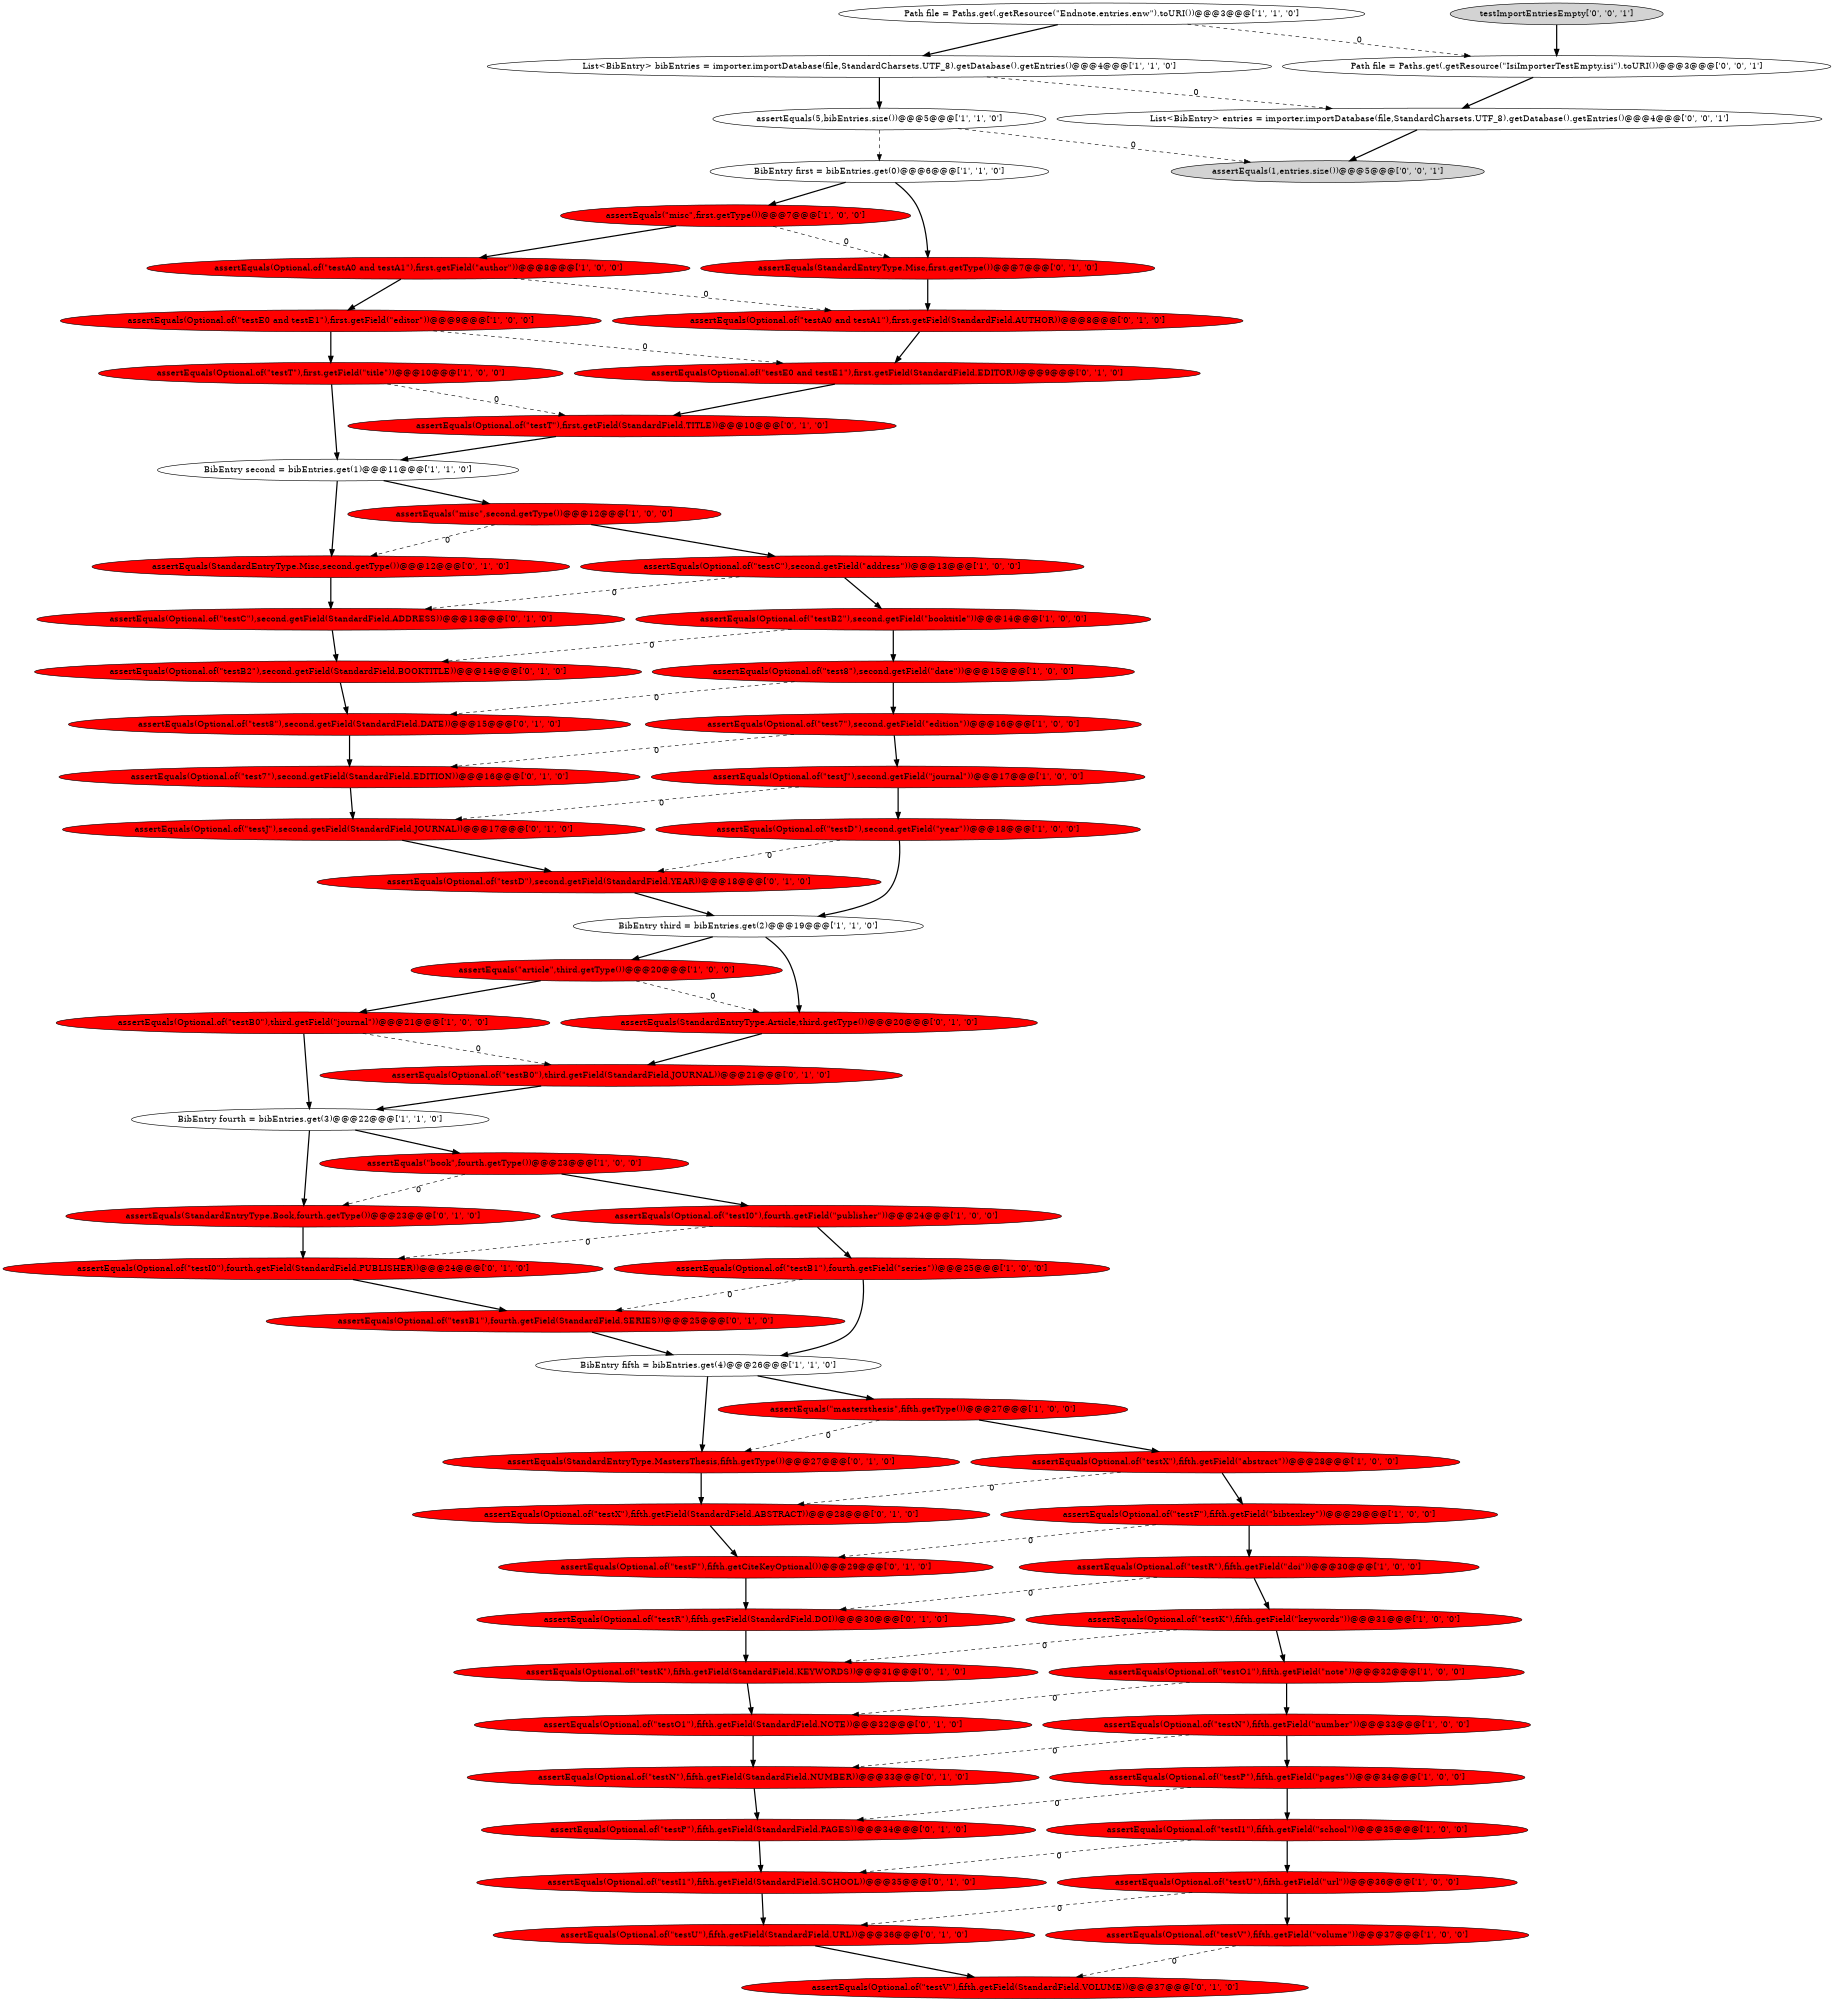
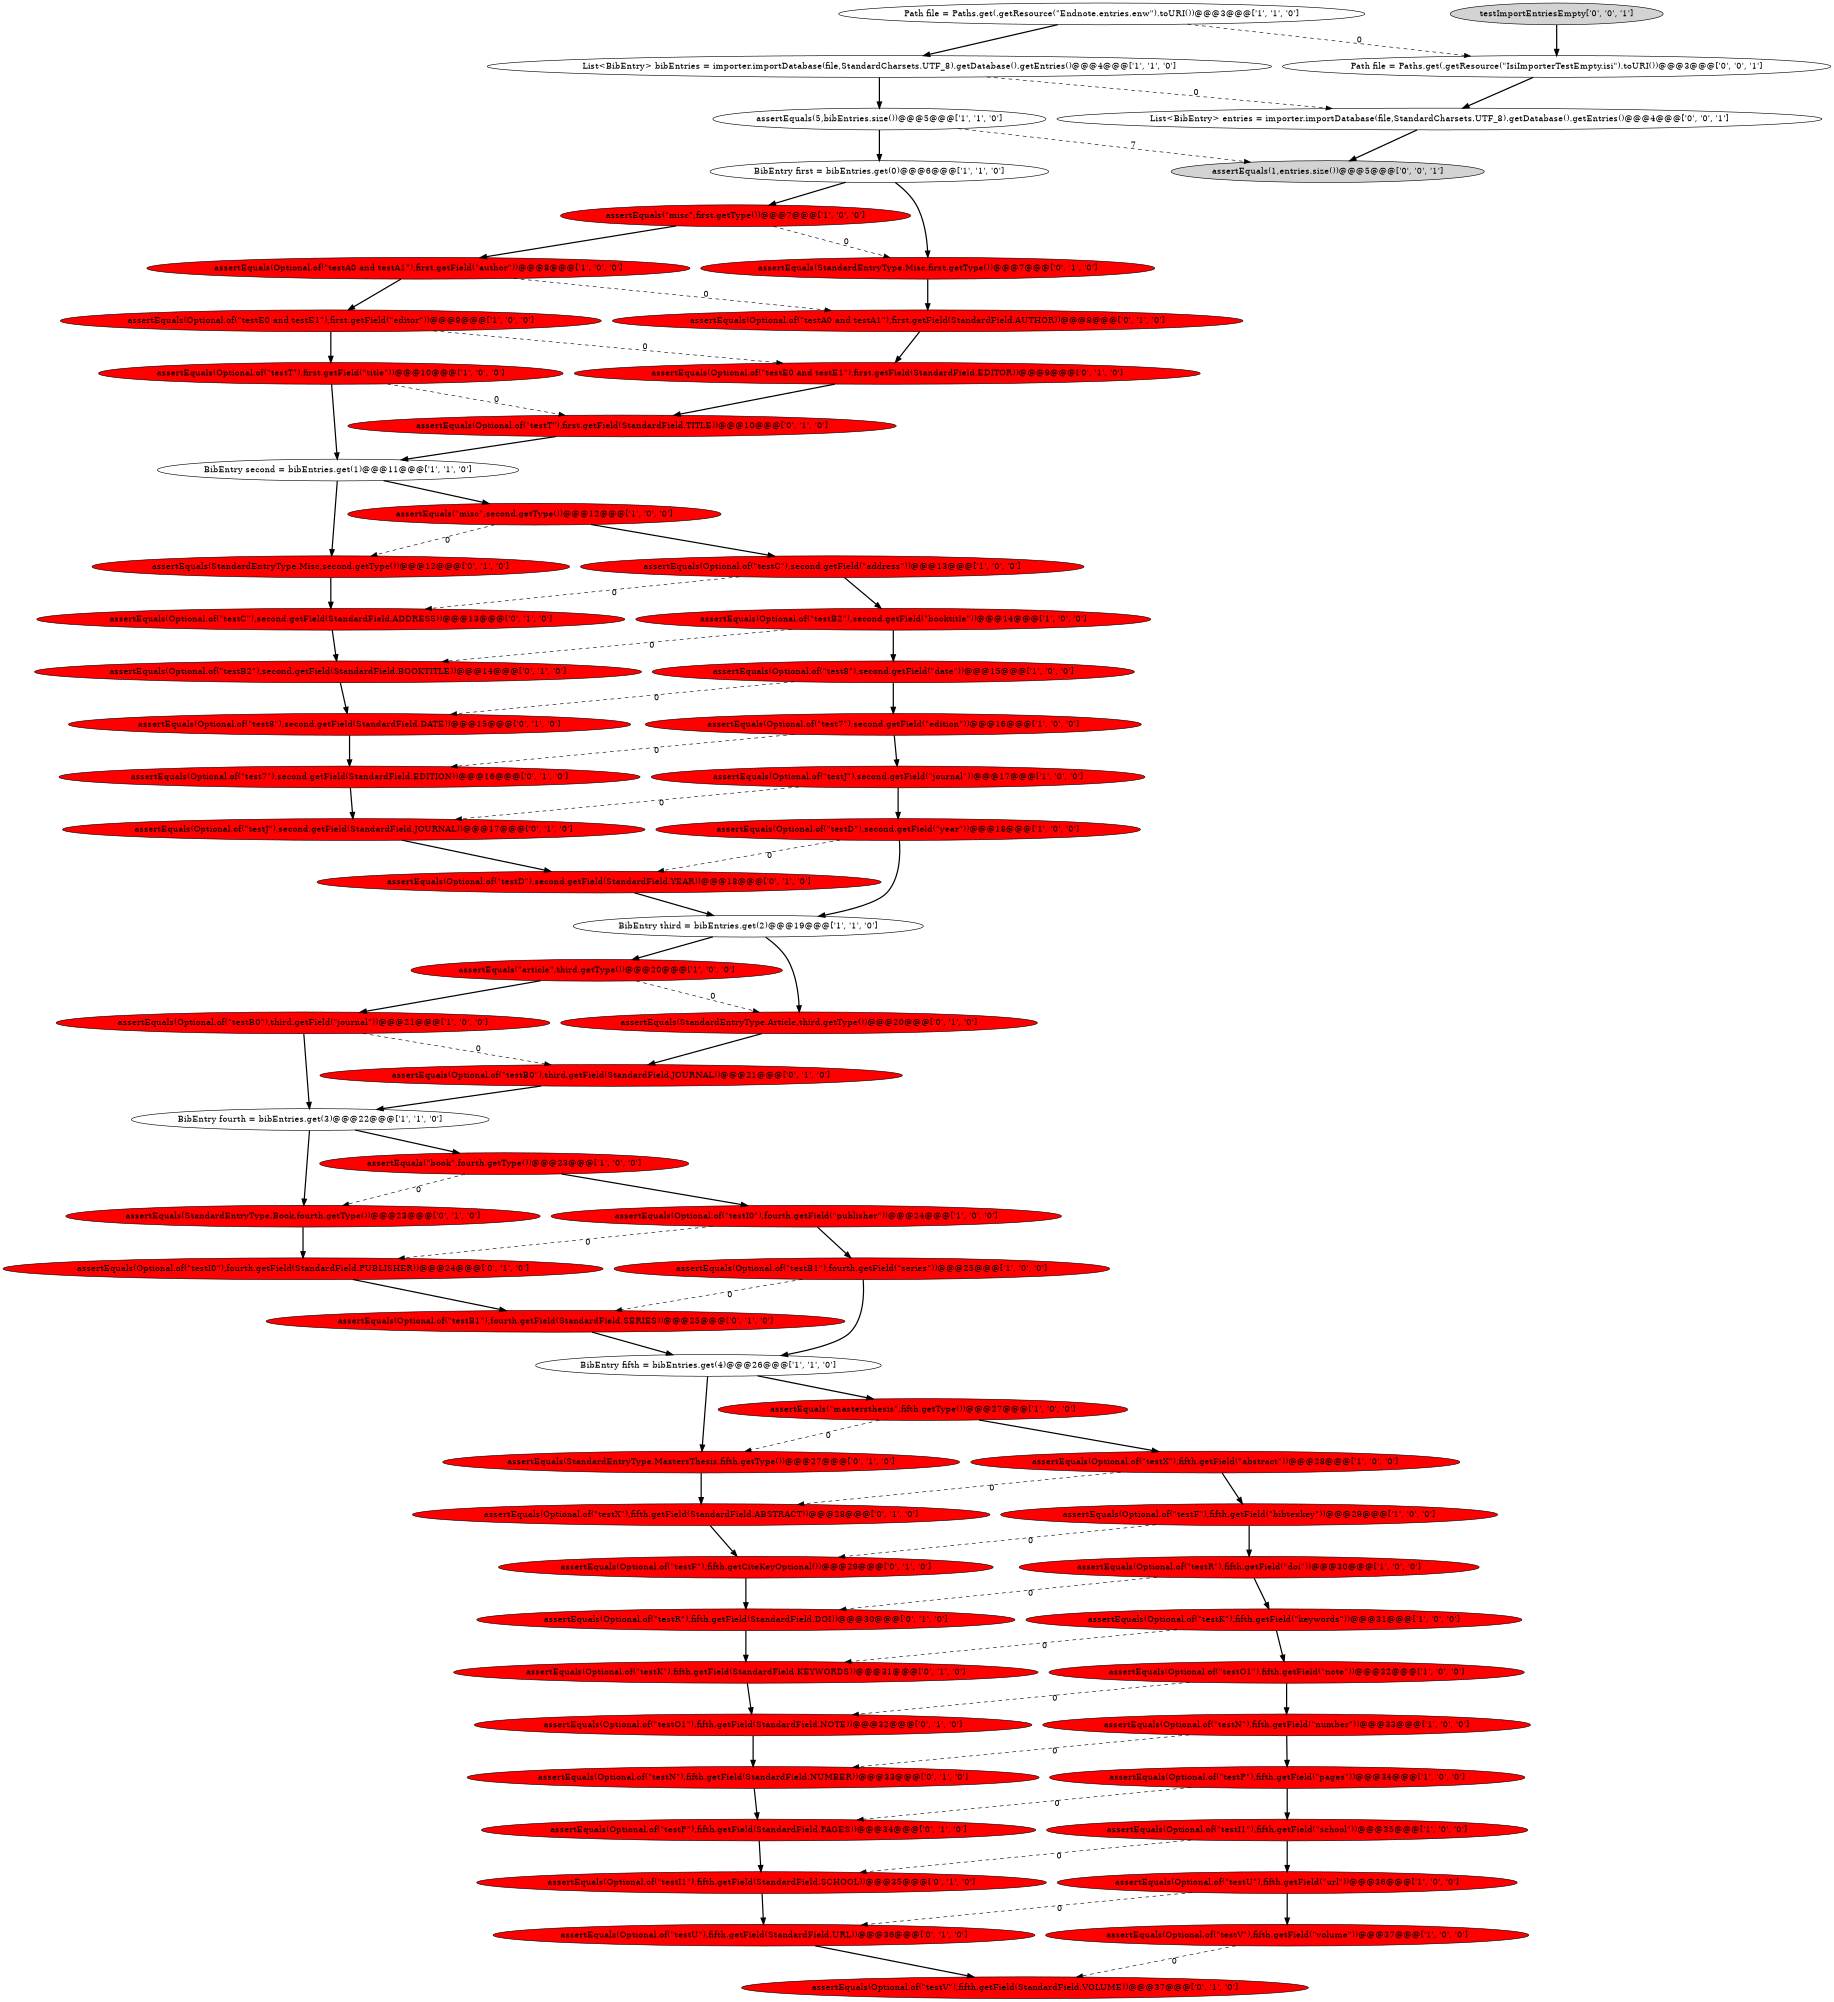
  digraph {
    node [fillcolor=red shape=ellipse style=filled]
    edge [style=bold]
    n1 [label="assertEquals(Optional.of(\"testD\"),second.getField(StandardField.YEAR))@@@18@@@['0', '1', '0']"]
    n2 [fillcolor=white label="BibEntry third = bibEntries.get(2)@@@19@@@['1', '1', '0']"]
    n3 [label="assertEquals(\"article\",third.getType())@@@20@@@['1', '0', '0']"]
    n4 [label="assertEquals(StandardEntryType.Article,third.getType())@@@20@@@['0', '1', '0']"]
    n5 [label="assertEquals(Optional.of(\"testI1\"),fifth.getField(\"school\"))@@@35@@@['1', '0', '0']"]
    n6 [label="assertEquals(Optional.of(\"testI1\"),fifth.getField(StandardField.SCHOOL))@@@35@@@['0', '1', '0']"]
    n7 [label="assertEquals(Optional.of(\"testU\"),fifth.getField(\"url\"))@@@36@@@['1', '0', '0']"]
    n8 [label="assertEquals(Optional.of(\"testU\"),fifth.getField(StandardField.URL))@@@36@@@['0', '1', '0']"]
    n9 [label="assertEquals(Optional.of(\"testV\"),fifth.getField(\"volume\"))@@@37@@@['1', '0', '0']"]
    n10 [label="assertEquals(Optional.of(\"testT\"),first.getField(StandardField.TITLE))@@@10@@@['0', '1', '0']"]
    n11 [fillcolor=white label="BibEntry second = bibEntries.get(1)@@@11@@@['1', '1', '0']"]
    n12 [label="assertEquals(StandardEntryType.Misc,second.getType())@@@12@@@['0', '1', '0']"]
    n13 [label="assertEquals(\"misc\",second.getType())@@@12@@@['1', '0', '0']"]
    n14 [label="assertEquals(Optional.of(\"testC\"),second.getField(StandardField.ADDRESS))@@@13@@@['0', '1', '0']"]
    n15 [label="assertEquals(Optional.of(\"testB2\"),second.getField(StandardField.BOOKTITLE))@@@14@@@['0', '1', '0']"]
    n16 [fillcolor=white label="Path file = Paths.get(.getResource(\"IsiImporterTestEmpty.isi\").toURI())@@@3@@@['0', '0', '1']"]
    n17 [fillcolor=white label="List<BibEntry> entries = importer.importDatabase(file,StandardCharsets.UTF_8).getDatabase().getEntries()@@@4@@@['0', '0', '1']"]
    n18 [fillcolor=lightgray label="assertEquals(1,entries.size())@@@5@@@['0', '0', '1']"]
    n19 [label="assertEquals(Optional.of(\"testC\"),second.getField(\"address\"))@@@13@@@['1', '0', '0']"]
    n20 [label="assertEquals(Optional.of(\"testX\"),fifth.getField(\"abstract\"))@@@28@@@['1', '0', '0']"]
    n21 [label="assertEquals(Optional.of(\"testX\"),fifth.getField(StandardField.ABSTRACT))@@@28@@@['0', '1', '0']"]
    n22 [label="assertEquals(Optional.of(\"testF\"),fifth.getField(\"bibtexkey\"))@@@29@@@['1', '0', '0']"]
    n23 [label="assertEquals(Optional.of(\"testF\"),fifth.getCiteKeyOptional())@@@29@@@['0', '1', '0']"]
    n24 [label="assertEquals(Optional.of(\"testR\"),fifth.getField(\"doi\"))@@@30@@@['1', '0', '0']"]
    n25 [label="assertEquals(Optional.of(\"testR\"),fifth.getField(StandardField.DOI))@@@30@@@['0', '1', '0']"]
    n26 [label="assertEquals(Optional.of(\"testK\"),fifth.getField(StandardField.KEYWORDS))@@@31@@@['0', '1', '0']"]
    n27 [label="assertEquals(Optional.of(\"testO1\"),fifth.getField(StandardField.NOTE))@@@32@@@['0', '1', '0']"]
    n28 [label="assertEquals(Optional.of(\"testV\"),fifth.getField(StandardField.VOLUME))@@@37@@@['0', '1', '0']"]
    n29 [label="assertEquals(Optional.of(\"testP\"),fifth.getField(\"pages\"))@@@34@@@['1', '0', '0']"]
    n30 [label="assertEquals(Optional.of(\"testP\"),fifth.getField(StandardField.PAGES))@@@34@@@['0', '1', '0']"]
    n31 [label="assertEquals(Optional.of(\"test7\"),second.getField(\"edition\"))@@@16@@@['1', '0', '0']"]
    n32 [label="assertEquals(Optional.of(\"test7\"),second.getField(StandardField.EDITION))@@@16@@@['0', '1', '0']"]
    n33 [label="assertEquals(Optional.of(\"testJ\"),second.getField(\"journal\"))@@@17@@@['1', '0', '0']"]
    n34 [label="assertEquals(Optional.of(\"testJ\"),second.getField(StandardField.JOURNAL))@@@17@@@['0', '1', '0']"]
    n35 [label="assertEquals(Optional.of(\"testD\"),second.getField(\"year\"))@@@18@@@['1', '0', '0']"]
    n36 [fillcolor=white label="BibEntry fourth = bibEntries.get(3)@@@22@@@['1', '1', '0']"]
    n37 [label="assertEquals(StandardEntryType.Book,fourth.getType())@@@23@@@['0', '1', '0']"]
    n38 [label="assertEquals(\"book\",fourth.getType())@@@23@@@['1', '0', '0']"]
    n39 [label="assertEquals(Optional.of(\"testI0\"),fourth.getField(StandardField.PUBLISHER))@@@24@@@['0', '1', '0']"]
    n40 [label="assertEquals(Optional.of(\"testI0\"),fourth.getField(\"publisher\"))@@@24@@@['1', '0', '0']"]
    n41 [label="assertEquals(Optional.of(\"testE0 and testE1\"),first.getField(\"editor\"))@@@9@@@['1', '0', '0']"]
    n42 [label="assertEquals(Optional.of(\"testT\"),first.getField(\"title\"))@@@10@@@['1', '0', '0']"]
    n43 [label="assertEquals(Optional.of(\"testE0 and testE1\"),first.getField(StandardField.EDITOR))@@@9@@@['0', '1', '0']"]
    n44 [fillcolor=white label="Path file = Paths.get(.getResource(\"Endnote.entries.enw\").toURI())@@@3@@@['1', '1', '0']"]
    n45 [fillcolor=white label="List<BibEntry> bibEntries = importer.importDatabase(file,StandardCharsets.UTF_8).getDatabase().getEntries()@@@4@@@['1', '1', '0']"]
    n46 [label="assertEquals(Optional.of(\"testB2\"),second.getField(\"booktitle\"))@@@14@@@['1', '0', '0']"]
    n47 [label="assertEquals(Optional.of(\"test8\"),second.getField(\"date\"))@@@15@@@['1', '0', '0']"]
    n48 [label="assertEquals(Optional.of(\"testB1\"),fourth.getField(\"series\"))@@@25@@@['1', '0', '0']"]
    n49 [label="assertEquals(Optional.of(\"testB1\"),fourth.getField(StandardField.SERIES))@@@25@@@['0', '1', '0']"]
    n50 [fillcolor=white label="BibEntry fifth = bibEntries.get(4)@@@26@@@['1', '1', '0']"]
    n51 [label="assertEquals(Optional.of(\"testB0\"),third.getField(\"journal\"))@@@21@@@['1', '0', '0']"]
    n52 [label="assertEquals(Optional.of(\"testB0\"),third.getField(StandardField.JOURNAL))@@@21@@@['0', '1', '0']"]
    n53 [label="assertEquals(\"misc\",first.getType())@@@7@@@['1', '0', '0']"]
    n54 [label="assertEquals(Optional.of(\"testA0 and testA1\"),first.getField(\"author\"))@@@8@@@['1', '0', '0']"]
    n55 [label="assertEquals(StandardEntryType.Misc,first.getType())@@@7@@@['0', '1', '0']"]
    n56 [label="assertEquals(Optional.of(\"testA0 and testA1\"),first.getField(StandardField.AUTHOR))@@@8@@@['0', '1', '0']"]
    n57 [label="assertEquals(Optional.of(\"test8\"),second.getField(StandardField.DATE))@@@15@@@['0', '1', '0']"]
    n58 [label="assertEquals(Optional.of(\"testO1\"),fifth.getField(\"note\"))@@@32@@@['1', '0', '0']"]
    n59 [label="assertEquals(Optional.of(\"testN\"),fifth.getField(\"number\"))@@@33@@@['1', '0', '0']"]
    n60 [label="assertEquals(Optional.of(\"testN\"),fifth.getField(StandardField.NUMBER))@@@33@@@['0', '1', '0']"]
    n61 [label="assertEquals(StandardEntryType.MastersThesis,fifth.getType())@@@27@@@['0', '1', '0']"]
    n62 [label="assertEquals(\"mastersthesis\",fifth.getType())@@@27@@@['1', '0', '0']"]
    n63 [label="assertEquals(Optional.of(\"testK\"),fifth.getField(\"keywords\"))@@@31@@@['1', '0', '0']"]
    n64 [fillcolor=white label="assertEquals(5,bibEntries.size())@@@5@@@['1', '1', '0']"]
    n65 [fillcolor=white label="BibEntry first = bibEntries.get(0)@@@6@@@['1', '1', '0']"]
    n66 [fillcolor=lightgray label="testImportEntriesEmpty['0', '0', '1']"]
    n1 -> n2
    n2 -> n3
    n2 -> n4
    n3 -> n4 [label=0 style=dashed]
    n3 -> n51
    n4 -> n52
    n5 -> n6 [label=0 style=dashed]
    n5 -> n7
    n6 -> n8
    n7 -> n8 [label=0 style=dashed]
    n7 -> n9
    n8 -> n28
    n9 -> n28 [label=0 style=dashed]
    n10 -> n11
    n11 -> n12
    n11 -> n13
    n12 -> n14
    n13 -> n12 [label=0 style=dashed]
    n13 -> n19
    n14 -> n15
    n15 -> n57
    n16 -> n17
    n17 -> n18
    n19 -> n14 [label=0 style=dashed]
    n19 -> n46
    n20 -> n21 [label=0 style=dashed]
    n20 -> n22
    n21 -> n23
    n22 -> n23 [label=0 style=dashed]
    n22 -> n24
    n23 -> n25
    n24 -> n25 [label=0 style=dashed]
    n24 -> n63
    n25 -> n26
    n26 -> n27
    n27 -> n60
    n29 -> n5
    n29 -> n30 [label=0 style=dashed]
    n30 -> n6
    n31 -> n32 [label=0 style=dashed]
    n31 -> n33
    n32 -> n34
    n33 -> n34 [label=0 style=dashed]
    n33 -> n35
    n34 -> n1
    n35 -> n1 [label=0 style=dashed]
    n35 -> n2
    n36 -> n37
    n36 -> n38
    n37 -> n39
    n38 -> n37 [label=0 style=dashed]
    n38 -> n40
    n39 -> n49
    n40 -> n39 [label=0 style=dashed]
    n40 -> n48
    n41 -> n42
    n41 -> n43 [label=0 style=dashed]
    n42 -> n10 [label=0 style=dashed]
    n42 -> n11
    n43 -> n10
    n44 -> n16 [label=0 style=dashed]
    n44 -> n45
    n45 -> n17 [label=0 style=dashed]
    n45 -> n64
    n46 -> n15 [label=0 style=dashed]
    n46 -> n47
    n47 -> n31
    n47 -> n57 [label=0 style=dashed]
    n48 -> n49 [label=0 style=dashed]
    n48 -> n50
    n49 -> n50
    n50 -> n61
    n50 -> n62
    n51 -> n36
    n51 -> n52 [label=0 style=dashed]
    n52 -> n36
    n53 -> n54
    n53 -> n55 [label=0 style=dashed]
    n54 -> n41
    n54 -> n56 [label=0 style=dashed]
    n55 -> n56
    n56 -> n43
    n57 -> n32
    n58 -> n27 [label=0 style=dashed]
    n58 -> n59
    n59 -> n29
    n59 -> n60 [label=0 style=dashed]
    n60 -> n30
    n61 -> n21
    n62 -> n20
    n62 -> n61 [label=0 style=dashed]
    n63 -> n26 [label=0 style=dashed]
    n63 -> n58
-   n64 -> n18 [label=0 style=dashed]
-   n64 -> n65 [style=dashed]
+   n64 -> n18 [label=7 style=dashed]
+   n64 -> n65
    n65 -> n53
    n65 -> n55
    n66 -> n16
  }
